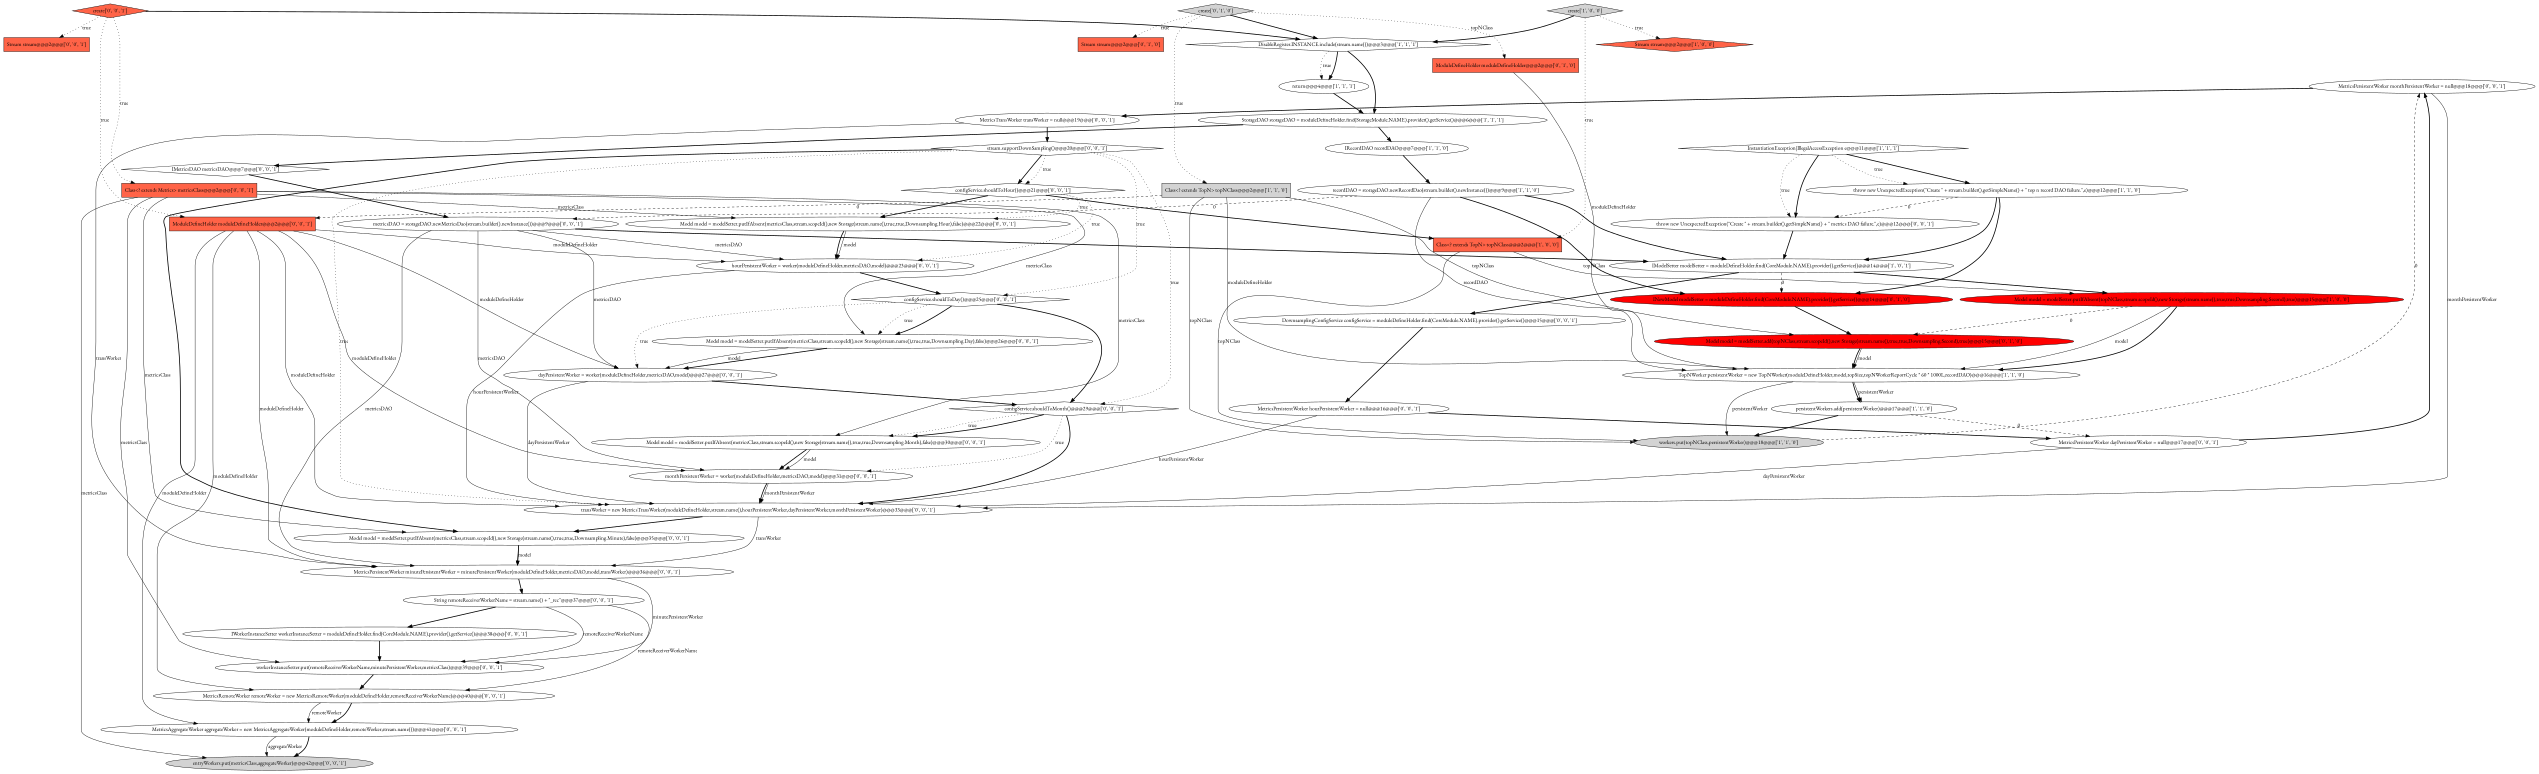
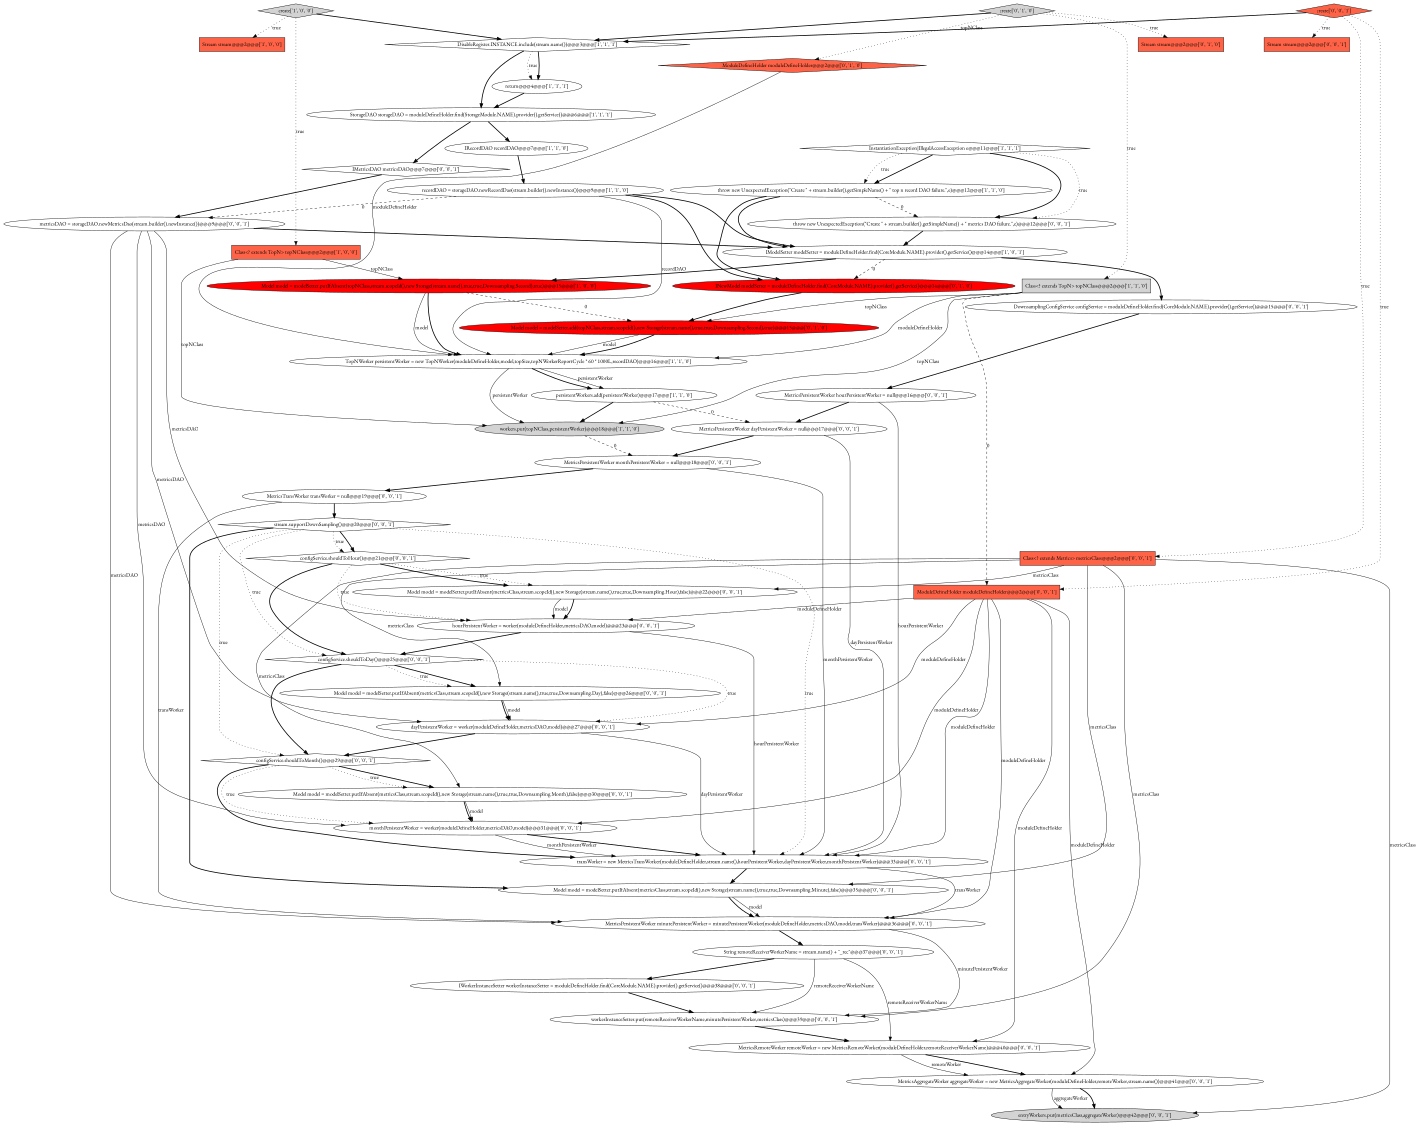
  digraph {
    fontname="EB Garamond"
    node [fillcolor=white fontname="EB Garamond" shape=ellipse style=filled]
    edge [fontname="EB Garamond" style=bold]
    n1 [label="workerInstanceSetter.put(remoteReceiverWorkerName,minutePersistentWorker,metricsClass)@@@39@@@['0', '0', '1']"]
    n2 [label="MetricsRemoteWorker remoteWorker = new MetricsRemoteWorker(moduleDefineHolder,remoteReceiverWorkerName)@@@40@@@['0', '0', '1']"]
    n3 [label="MetricsAggregateWorker aggregateWorker = new MetricsAggregateWorker(moduleDefineHolder,remoteWorker,stream.name())@@@41@@@['0', '0', '1']"]
    n4 [label="throw new UnexpectedException(\"Create \" + stream.builder().getSimpleName() + \" metrics DAO failure.\",e)@@@12@@@['0', '0', '1']"]
    n5 [label="IModelSetter modelSetter = moduleDefineHolder.find(CoreModule.NAME).provider().getService()@@@14@@@['1', '0', '1']"]
    n6 [fillcolor=red label="Model model = modelSetter.putIfAbsent(topNClass,stream.scopeId(),new Storage(stream.name(),true,true,Downsampling.Second),true)@@@15@@@['1', '0', '0']"]
    n7 [fillcolor=red label="INewModel modelSetter = moduleDefineHolder.find(CoreModule.NAME).provider().getService()@@@14@@@['0', '1', '0']"]
    n8 [label="DownsamplingConfigService configService = moduleDefineHolder.find(CoreModule.NAME).provider().getService()@@@15@@@['0', '0', '1']"]
    n9 [fillcolor=tomato label="Class<? extends TopN> topNClass@@@2@@@['1', '0', '0']" shape=box]
    n10 [fillcolor=lightgray label="workers.put(topNClass,persistentWorker)@@@18@@@['1', '1', '0']"]
    n11 [fillcolor=red label="Model model = modelSetter.add(topNClass,stream.scopeId(),new Storage(stream.name(),true,true,Downsampling.Second),true)@@@15@@@['0', '1', '0']"]
    n12 [label="TopNWorker persistentWorker = new TopNWorker(moduleDefineHolder,model,topSize,topNWorkerReportCycle * 60 * 1000L,recordDAO)@@@16@@@['1', '1', '0']"]
    n13 [label="MetricsPersistentWorker monthPersistentWorker = null@@@18@@@['0', '0', '1']"]
    n14 [label="persistentWorkers.add(persistentWorker)@@@17@@@['1', '1', '0']"]
    n15 [fillcolor=lightgray label="Class<? extends TopN> topNClass@@@2@@@['1', '1', '0']" shape=box]
    n16 [fillcolor=tomato label="ModuleDefineHolder moduleDefineHolder@@@2@@@['0', '0', '1']" shape=box]
    n17 [label="MetricsPersistentWorker minutePersistentWorker = minutePersistentWorker(moduleDefineHolder,metricsDAO,model,transWorker)@@@36@@@['0', '0', '1']"]
    n18 [label="monthPersistentWorker = worker(moduleDefineHolder,metricsDAO,model)@@@31@@@['0', '0', '1']"]
    n19 [label="hourPersistentWorker = worker(moduleDefineHolder,metricsDAO,model)@@@23@@@['0', '0', '1']"]
    n20 [label="dayPersistentWorker = worker(moduleDefineHolder,metricsDAO,model)@@@27@@@['0', '0', '1']"]
    n21 [label="transWorker = new MetricsTransWorker(moduleDefineHolder,stream.name(),hourPersistentWorker,dayPersistentWorker,monthPersistentWorker)@@@33@@@['0', '0', '1']"]
    n22 [fillcolor=lightgray label="entryWorkers.put(metricsClass,aggregateWorker)@@@42@@@['0', '0', '1']"]
    n23 [label="IWorkerInstanceSetter workerInstanceSetter = moduleDefineHolder.find(CoreModule.NAME).provider().getService()@@@38@@@['0', '0', '1']"]
    n24 [label="String remoteReceiverWorkerName = stream.name() + \"_rec\"@@@37@@@['0', '0', '1']"]
    n25 [label="metricsDAO = storageDAO.newMetricsDao(stream.builder().newInstance())@@@9@@@['0', '0', '1']"]
    n26 [label="configService.shouldToDay()@@@25@@@['0', '0', '1']" shape=diamond]
    n27 [label="configService.shouldToMonth()@@@29@@@['0', '0', '1']" shape=diamond]
    n28 [label="MetricsPersistentWorker dayPersistentWorker = null@@@17@@@['0', '0', '1']"]
    n29 [fillcolor=tomato label="create['0', '0', '1']" shape=diamond]
    n30 [label="DisableRegister.INSTANCE.include(stream.name())@@@3@@@['1', '1', '1']" shape=diamond]
    n31 [fillcolor=tomato label="Class<? extends Metrics> metricsClass@@@2@@@['0', '0', '1']" shape=box]
    n32 [fillcolor=tomato label="Stream stream@@@2@@@['0', '0', '1']" shape=box]
    n33 [label="return@@@4@@@['1', '1', '1']"]
    n34 [label="StorageDAO storageDAO = moduleDefineHolder.find(StorageModule.NAME).provider().getService()@@@6@@@['1', '1', '1']"]
    n35 [label="Model model = modelSetter.putIfAbsent(metricsClass,stream.scopeId(),new Storage(stream.name(),true,true,Downsampling.Minute),false)@@@35@@@['0', '0', '1']"]
    n36 [label="Model model = modelSetter.putIfAbsent(metricsClass,stream.scopeId(),new Storage(stream.name(),true,true,Downsampling.Day),false)@@@26@@@['0', '0', '1']"]
    n37 [label="Model model = modelSetter.putIfAbsent(metricsClass,stream.scopeId(),new Storage(stream.name(),true,true,Downsampling.Hour),false)@@@22@@@['0', '0', '1']"]
    n38 [label="Model model = modelSetter.putIfAbsent(metricsClass,stream.scopeId(),new Storage(stream.name(),true,true,Downsampling.Month),false)@@@30@@@['0', '0', '1']"]
    n39 [label="MetricsTransWorker transWorker = null@@@19@@@['0', '0', '1']"]
    n40 [fillcolor=lightgray label="create['0', '1', '0']" shape=diamond]
-   n41 [fillcolor=tomato label="ModuleDefineHolder moduleDefineHolder@@@2@@@['0', '1', '0']" shape=box]
+   n41 [fillcolor=tomato label="ModuleDefineHolder moduleDefineHolder@@@2@@@['0', '1', '0']" shape=diamond]
    n42 [fillcolor=tomato label="Stream stream@@@2@@@['0', '1', '0']" shape=box]
    n43 [label="stream.supportDownSampling()@@@20@@@['0', '0', '1']" shape=diamond]
    n44 [label="configService.shouldToHour()@@@21@@@['0', '0', '1']" shape=diamond]
-   n45 [fillcolor=tomato label="Stream stream@@@2@@@['1', '0', '0']" shape=diamond]
+   n45 [fillcolor=tomato label="Stream stream@@@2@@@['1', '0', '0']" shape=box]
    n46 [label="IRecordDAO recordDAO@@@7@@@['1', '1', '0']"]
    n47 [label="IMetricsDAO metricsDAO@@@7@@@['0', '0', '1']" shape=diamond]
    n48 [label="InstantiationException|IllegalAccessException e@@@11@@@['1', '1', '1']" shape=diamond]
    n49 [label="throw new UnexpectedException(\"Create \" + stream.builder().getSimpleName() + \" top n record DAO failure.\",e)@@@12@@@['1', '1', '0']"]
    n50 [fillcolor=lightgray label="create['1', '0', '0']" shape=diamond]
    n51 [label="MetricsPersistentWorker hourPersistentWorker = null@@@16@@@['0', '0', '1']"]
    n52 [label="recordDAO = storageDAO.newRecordDao(stream.builder().newInstance())@@@9@@@['1', '1', '0']"]
    n1 -> n2
    n2 -> n3
    n2 -> n3 [label=remoteWorker style=solid]
    n3 -> n22
    n3 -> n22 [label=aggregateWorker style=solid]
    n4 -> n5
    n5 -> n6
    n5 -> n7 [label=0 style=dashed]
    n5 -> n8
    n6 -> n11 [label=0 style=dashed]
    n6 -> n12 [label=model style=solid]
    n6 -> n12
    n7 -> n11
    n8 -> n51
    n9 -> n6 [label=topNClass style=solid]
    n9 -> n10 [label=topNClass style=solid]
    n10 -> n13 [label=0 style=dashed]
    n11 -> n12 [label=model style=solid]
    n11 -> n12
    n12 -> n10 [label=persistentWorker style=solid]
    n12 -> n14 [label=persistentWorker style=solid]
    n12 -> n14
    n13 -> n21 [label=monthPersistentWorker style=solid]
    n13 -> n39
    n14 -> n10
    n14 -> n28 [label=0 style=dashed]
    n15 -> n10 [label=topNClass style=solid]
    n15 -> n11 [label=topNClass style=solid]
    n15 -> n12 [label=moduleDefineHolder style=solid]
    n15 -> n16 [label=0 style=dashed]
    n16 -> n2 [label=moduleDefineHolder style=solid]
    n16 -> n3 [label=moduleDefineHolder style=solid]
    n16 -> n17 [label=moduleDefineHolder style=solid]
    n16 -> n18 [label=moduleDefineHolder style=solid]
    n16 -> n19 [label=moduleDefineHolder style=solid]
    n16 -> n20 [label=moduleDefineHolder style=solid]
    n16 -> n21 [label=moduleDefineHolder style=solid]
    n17 -> n1 [label=minutePersistentWorker style=solid]
    n17 -> n24
    n18 -> n21
    n18 -> n21 [label=monthPersistentWorker style=solid]
    n19 -> n21 [label=hourPersistentWorker style=solid]
    n19 -> n26
    n20 -> n21 [label=dayPersistentWorker style=solid]
    n20 -> n27
    n21 -> n17 [label=transWorker style=solid]
    n21 -> n35
    n23 -> n1
    n24 -> n1 [label=remoteReceiverWorkerName style=solid]
    n24 -> n2 [label=remoteReceiverWorkerName style=solid]
    n24 -> n23
    n25 -> n5
    n25 -> n17 [label=metricsDAO style=solid]
    n25 -> n18 [label=metricsDAO style=solid]
    n25 -> n19 [label=metricsDAO style=solid]
    n25 -> n20 [label=metricsDAO style=solid]
    n26 -> n20 [label=true style=dotted]
    n26 -> n27
    n26 -> n36
    n26 -> n36 [label=true style=dotted]
    n27 -> n18 [label=true style=dotted]
    n27 -> n21
    n27 -> n38
    n27 -> n38 [label=true style=dotted]
    n28 -> n13
    n28 -> n21 [label=dayPersistentWorker style=solid]
    n29 -> n16 [label=true style=dotted]
    n29 -> n30
    n29 -> n31 [label=true style=dotted]
    n29 -> n32 [label=true style=dotted]
    n30 -> n33
    n30 -> n33 [label=true style=dotted]
    n30 -> n34
    n31 -> n1 [label=metricsClass style=solid]
    n31 -> n22 [label=metricsClass style=solid]
    n31 -> n35 [label=metricsClass style=solid]
    n31 -> n36 [label=metricsClass style=solid]
    n31 -> n37 [label=metricsClass style=solid]
    n31 -> n38 [label=metricsClass style=solid]
    n33 -> n34
    n34 -> n46
    n34 -> n47
    n35 -> n17 [label=model style=solid]
    n35 -> n17
    n36 -> n20
    n36 -> n20 [label=model style=solid]
    n37 -> n19
    n37 -> n19 [label=model style=solid]
    n38 -> n18
    n38 -> n18 [label=model style=solid]
    n39 -> n17 [label=transWorker style=solid]
    n39 -> n43
    n40 -> n15 [label=true style=dotted]
    n40 -> n30
    n40 -> n41 [label=topNClass style=dotted]
    n40 -> n42 [label=true style=dotted]
    n41 -> n12 [label=moduleDefineHolder style=solid]
    n43 -> n21 [label=true style=dotted]
    n43 -> n26 [label=true style=dotted]
    n43 -> n27 [label=true style=dotted]
    n43 -> n35
    n43 -> n44
    n43 -> n44 [label=true style=dotted]
    n44 -> n19 [label=true style=dotted]
-   n44 -> n9
+   n44 -> n26
    n44 -> n37 [label=true style=dotted]
    n44 -> n37
    n46 -> n52
    n47 -> n25
    n48 -> n4 [label=true style=dotted]
    n48 -> n4
    n48 -> n49
    n48 -> n49 [label=true style=dotted]
    n49 -> n4 [label=0 style=dashed]
    n49 -> n5
    n49 -> n7
    n50 -> n9 [label=true style=dotted]
    n50 -> n30
    n50 -> n45 [label=true style=dotted]
    n51 -> n21 [label=hourPersistentWorker style=solid]
    n51 -> n28
    n52 -> n5
    n52 -> n7
    n52 -> n12 [label=recordDAO style=solid]
    n52 -> n25 [label=0 style=dashed]
  }
